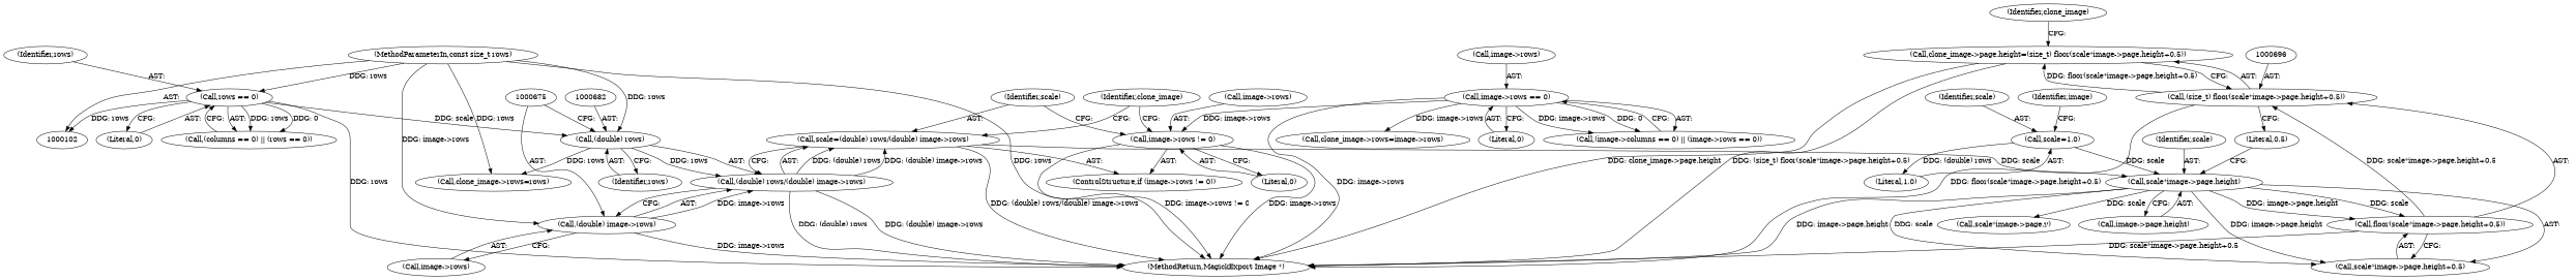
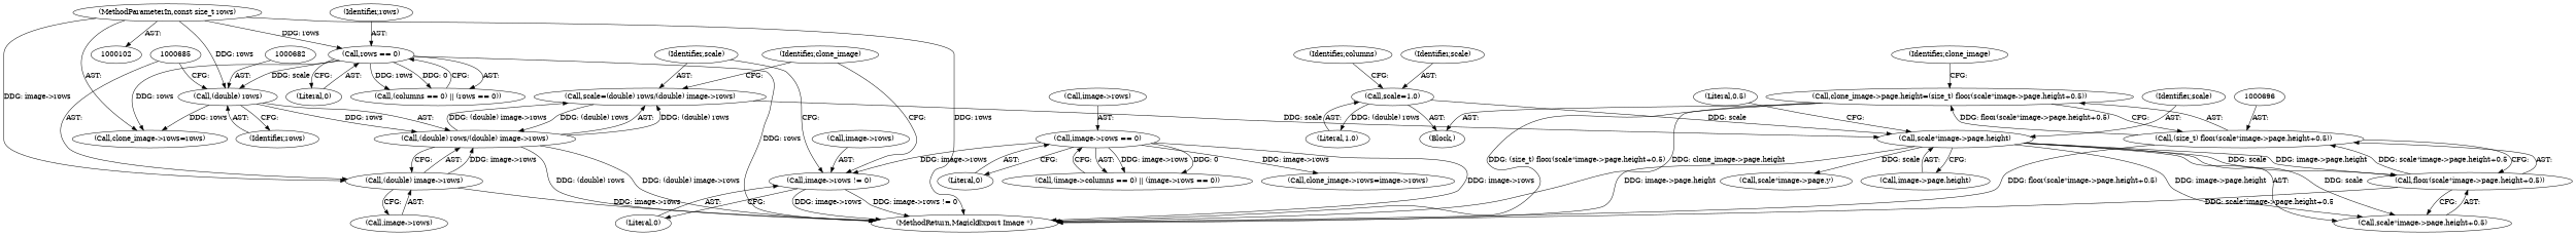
  digraph {
    n1 [label="(Call,clone_image->page.height=(size_t) floor(scale*image->page.height+0.5))"]
    n2 [label="(Call,(size_t) floor(scale*image->page.height+0.5))"]
+   n3 [label="(Block,)"]
    n4 [label="(MethodReturn,MagickExport Image *)"]
    n5 [label="(Call,floor(scale*image->page.height+0.5))"]
    n6 [label="(Call,scale*image->page.height+0.5)"]
    n7 [label="(Call,scale*image->page.height)"]
    n8 [label="(Call,scale*image->page.y)"]
    n9 [label="(Call,image->page.height)"]
    n10 [label="(Call,scale=(double) rows/(double) image->rows)"]
    n11 [label="(Call,(double) rows/(double) image->rows)"]
-   n12 [label="(ControlStructure,if (image->rows != 0))"]
    n13 [label="(Call,(double) image->rows)"]
    n14 [label="(Call,image->rows)"]
    n15 [label="(Call,(double) rows)"]
    n16 [label="(Identifier,rows)"]
    n17 [label="(Call,clone_image->rows=rows)"]
    n18 [label="(Call,rows == 0)"]
    n19 [label="(Call,(columns == 0) || (rows == 0))"]
    n20 [label="(Literal,0)"]
    n21 [label="(MethodParameterIn,const size_t rows)"]
    1000102
    n23 [label="(Call,image->rows != 0)"]
    n24 [label="(Literal,0)"]
    n25 [label="(Call,image->rows == 0)"]
    n26 [label="(Literal,0)"]
    n27 [label="(Call,(image->columns == 0) || (image->rows == 0))"]
    n28 [label="(Call,clone_image->rows=image->rows)"]
    n29 [label="(Call,scale=1.0)"]
    n30 [label="(Literal,1.0)"]
    n31 [label="(Literal,0.5)"]
    n32 [label="(Call,image->rows)"]
    n33 [label="(Identifier,scale)"]
    n34 [label="(Identifier,scale)"]
    n35 [label="(Identifier,scale)"]
    n36 [label="(Call,image->rows)"]
    n37 [label="(Identifier,rows)"]
    n38 [label="(Identifier,clone_image)"]
    n39 [label="(Identifier,clone_image)"]
-   n40 [label="(Identifier,image)"]
+   n40 [label="(Identifier,columns)"]
    1000696
    1000682
-   1000685 [label=1000675]
+   1000685
    n1 -> n2 [label="CFG: "]
+   n1 -> n3 [label="AST: "]
    n1 -> n4 [label="DDG: (size_t) floor(scale*image->page.height+0.5)"]
    n1 -> n4 [label="DDG: clone_image->page.height"]
    n2 -> n1 [label="AST: "]
    n2 -> n1 [label="DDG: floor(scale*image->page.height+0.5)"]
    n2 -> n4 [label="DDG: floor(scale*image->page.height+0.5)"]
-   n2 -> n31 [label="CFG: "]
+   n2 -> n5 [label="CFG: "]
    n5 -> n2 [label="AST: "]
    n5 -> n2 [label="DDG: scale*image->page.height+0.5"]
    n5 -> n4 [label="DDG: scale*image->page.height+0.5"]
    n5 -> n6 [label="CFG: "]
    n6 -> n5 [label="AST: "]
    n7 -> n4 [label="DDG: image->page.height"]
    n7 -> n5 [label="DDG: scale"]
    n7 -> n5 [label="DDG: image->page.height"]
    n7 -> n6 [label="AST: "]
    n7 -> n6 [label="DDG: scale"]
    n7 -> n6 [label="DDG: image->page.height"]
    n7 -> n8 [label="DDG: scale"]
    n7 -> n9 [label="CFG: "]
    n9 -> n7 [label="AST: "]
-   n10 -> n4 [label="DDG: (double) rows/(double) image->rows"]
    n10 -> n7 [label="DDG: scale"]
-   n10 -> n11 [label="CFG: "]
-   n10 -> n12 [label="AST: "]
+   n10 -> n11 [label="DDG: (double) rows"]
    n11 -> n4 [label="DDG: (double) rows"]
    n11 -> n4 [label="DDG: (double) image->rows"]
    n11 -> n10 [label="AST: "]
    n11 -> n10 [label="DDG: (double) rows"]
    n11 -> n10 [label="DDG: (double) image->rows"]
    n11 -> n13 [label="CFG: "]
    n13 -> n4 [label="DDG: image->rows"]
    n13 -> n11 [label="AST: "]
    n13 -> n11 [label="DDG: image->rows"]
    n13 -> n14 [label="CFG: "]
    n14 -> n13 [label="AST: "]
    n15 -> n11 [label="AST: "]
    n15 -> n11 [label="DDG: rows"]
    n15 -> n16 [label="CFG: "]
    n15 -> n17 [label="DDG: rows"]
    n16 -> n15 [label="AST: "]
    n18 -> n4 [label="DDG: rows"]
    n18 -> n15 [label="DDG: scale"]
-   n18 -> 1000102 [label="DDG: rows"]
+   n18 -> n17 [label="DDG: rows"]
    n18 -> n19 [label="AST: "]
    n18 -> n19 [label="DDG: rows"]
    n18 -> n19 [label="DDG: 0"]
    n18 -> n20 [label="CFG: "]
    n19 -> n18 [label="CFG: "]
    n20 -> n18 [label="AST: "]
    n21 -> n4 [label="DDG: rows"]
    n21 -> n13 [label="DDG: image->rows"]
    n21 -> n15 [label="DDG: rows"]
-   n21 -> n17 [label="DDG: rows"]
+   n21 -> n17 [label="AST: "]
    n21 -> n18 [label="DDG: rows"]
    n21 -> 1000102 [label="AST: "]
    n23 -> n4 [label="DDG: image->rows"]
    n23 -> n4 [label="DDG: image->rows != 0"]
-   n23 -> n12 [label="AST: "]
    n23 -> n24 [label="CFG: "]
    n24 -> n23 [label="AST: "]
    n25 -> n4 [label="DDG: image->rows"]
    n25 -> n23 [label="DDG: image->rows"]
    n25 -> n26 [label="CFG: "]
    n25 -> n27 [label="AST: "]
    n25 -> n27 [label="DDG: image->rows"]
    n25 -> n27 [label="DDG: 0"]
    n25 -> n28 [label="DDG: image->rows"]
    n26 -> n25 [label="AST: "]
    n27 -> n25 [label="CFG: "]
+   n29 -> n3 [label="AST: "]
    n29 -> n7 [label="DDG: scale"]
    n29 -> n30 [label="DDG: (double) rows"]
    n30 -> n29 [label="AST: "]
    n31 -> n7 [label="CFG: "]
    n32 -> n25 [label="AST: "]
    n33 -> n29 [label="AST: "]
    n34 -> n10 [label="AST: "]
    n34 -> n23 [label="CFG: "]
    n35 -> n7 [label="AST: "]
    n36 -> n23 [label="AST: "]
    n37 -> n18 [label="AST: "]
    n38 -> n1 [label="CFG: "]
    n39 -> n10 [label="CFG: "]
    n39 -> n23 [label="CFG: "]
    n40 -> n29 [label="CFG: "]
    1000696 -> n2 [label="AST: "]
    1000682 -> n15 [label="AST: "]
    1000685 -> n13 [label="AST: "]
    1000685 -> n15 [label="CFG: "]
  }
